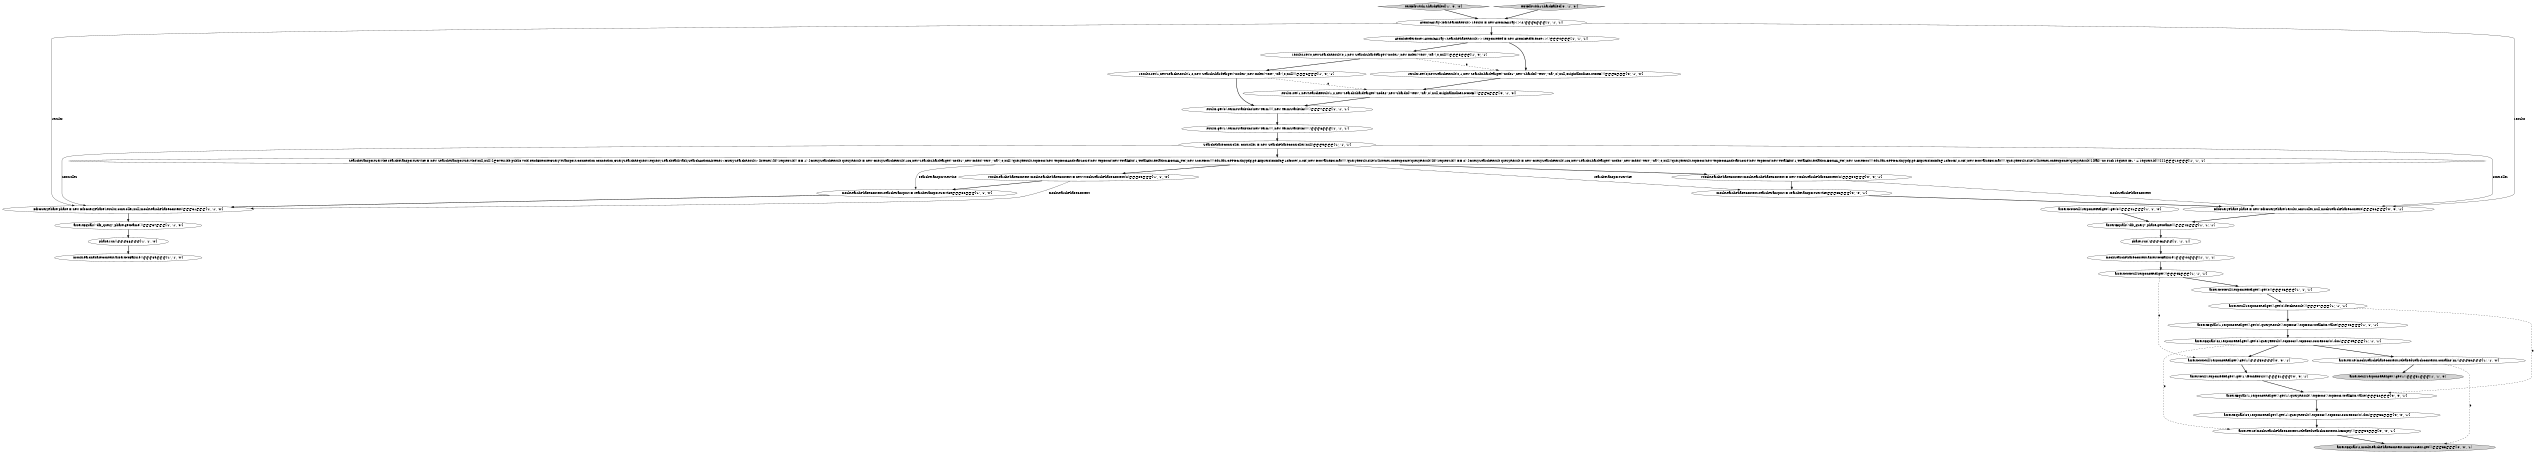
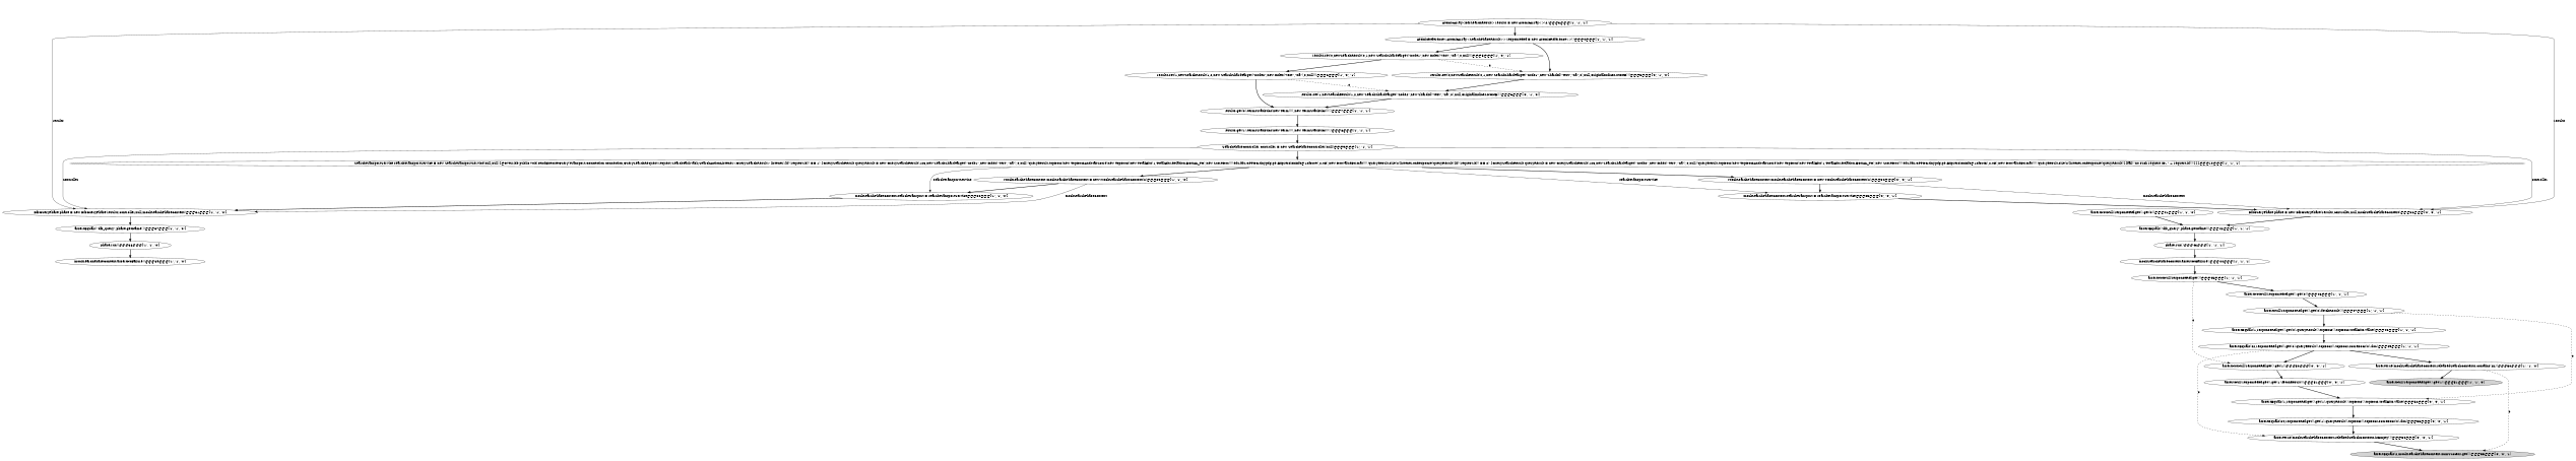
  digraph {
    node [fillcolor=white shape=ellipse style=filled]
    edge [style=bold]
    n1 [label="assertNotNull(responseRef.get().get(0))@@@46@@@['1', '1', '1']"]
    n2 [label="assertNull(responseRef.get().get(0).fetchResult())@@@47@@@['1', '1', '1']"]
    n3 [label="assertEquals(1,responseRef.get().get(0).queryResult().topDocs().topDocs.totalHits.value)@@@48@@@['1', '1', '1']"]
    n4 [label="assertEquals(1,responseRef.get().get(1).queryResult().topDocs().topDocs.totalHits.value)@@@52@@@['0', '0', '1']"]
-   n5 [fillcolor=lightgray label="testDfsWith1ShardFailed['1', '0', '0']" shape=diamond]
    n6 [label="AtomicArray<DfsSearchResult> results = new AtomicArray<>(2)@@@3@@@['1', '1', '1']"]
    n7 [label="DfsQueryPhase phase = new DfsQueryPhase(results,controller,null,mockSearchPhaseContext)@@@36@@@['0', '0', '1']"]
    n8 [label="DfsQueryPhase phase = new DfsQueryPhase(results,controller,null,mockSearchPhaseContext)@@@31@@@['1', '1', '0']"]
    n9 [label="AtomicReference<AtomicArray<SearchPhaseResult>> responseRef = new AtomicReference<>()@@@4@@@['1', '1', '1']"]
    n10 [label="SearchTransportService searchTransportService = new SearchTransportService(null,null){@Override public void sendExecuteQuery(Transport.Connection connection,QuerySearchRequest request,SearchTask task,SearchActionListener<QuerySearchResult> listener){if (request.id() == 1) {QuerySearchResult queryResult = new QuerySearchResult(123,new SearchShardTarget(\"node1\",new Index(\"test\",\"na\"),0,null))queryResult.topDocs(new TopDocsAndMaxScore(new TopDocs(new TotalHits(1,TotalHits.Relation.EQUAL_TO),new ScoreDoc((((edu.fdu.CPPDG.tinypdg.pe.ExpressionInfo@12fcc09),2.0F),new DocValueFormat(((()queryResult.size(2)listener.onResponse(queryResult)}if (request.id() == 2) {QuerySearchResult queryResult = new QuerySearchResult(123,new SearchShardTarget(\"node2\",new Index(\"test\",\"na\"),0,null))queryResult.topDocs(new TopDocsAndMaxScore(new TopDocs(new TotalHits(1,TotalHits.Relation.EQUAL_TO),new ScoreDoc((((edu.fdu.CPPDG.tinypdg.pe.ExpressionInfo@12fcc45),2.0F),new DocValueFormat(((()queryResult.size(2)listener.onResponse(queryResult)}{fail(\"no such request ID: \" + request.id())}}}@@@10@@@['1', '1', '1']"]
    n11 [label="mockSearchPhaseContext.searchTransport = searchTransportService@@@35@@@['0', '0', '1']"]
    n12 [label="MockSearchPhaseContext mockSearchPhaseContext = new MockSearchPhaseContext(2)@@@34@@@['0', '0', '1']"]
    n13 [label="mockSearchPhaseContext.searchTransport = searchTransportService@@@30@@@['1', '1', '0']"]
    n14 [label="MockSearchPhaseContext mockSearchPhaseContext = new MockSearchPhaseContext(2)@@@29@@@['1', '1', '0']"]
    n15 [label="mockSearchPhaseContext.assertNoFailure()@@@44@@@['1', '1', '1']"]
    n16 [label="assertNotNull(responseRef.get())@@@45@@@['1', '1', '1']"]
    n17 [label="assertNotNull(responseRef.get().get(1))@@@50@@@['0', '0', '1']"]
    n18 [label="assertEquals(42,responseRef.get().get(0).queryResult().topDocs().topDocs.scoreDocs(0(.doc)@@@49@@@['1', '1', '1']"]
    n19 [label="assertTrue(mockSearchPhaseContext.releasedSearchContexts.isEmpty())@@@54@@@['0', '0', '1']"]
    n20 [label="assertTrue(mockSearchPhaseContext.releasedSearchContexts.contains(2L))@@@50@@@['1', '1', '0']"]
    n21 [label="assertNull(responseRef.get().get(1).fetchResult())@@@51@@@['0', '0', '1']"]
    n22 [fillcolor=lightgray label="assertEquals(2,mockSearchPhaseContext.numSuccess.get())@@@55@@@['0', '0', '1']"]
    n23 [fillcolor=lightgray label="assertNull(responseRef.get().get(1))@@@51@@@['1', '1', '0']"]
    n24 [label="assertEquals(\"dfs_query\",phase.getName())@@@42@@@['1', '1', '1']"]
    n25 [label="phase.run()@@@43@@@['1', '1', '1']"]
    n26 [label="assertEquals(84,responseRef.get().get(1).queryResult().topDocs().topDocs.scoreDocs(0(.doc)@@@53@@@['0', '0', '1']"]
    n27 [label="results.set(1,newSearchResult(1,2,new SearchShardTarget(\"node2\",new ShardId(\"test\",\"na\",0),null,OriginalIndices.NONE)))@@@6@@@['0', '1', '0']"]
    n28 [label="results.get(0).termsStatistics(new Term((((,new TermStatistics(((()@@@7@@@['1', '1', '1']"]
    n29 [label="results.get(1).termsStatistics(new Term((((,new TermStatistics(((()@@@8@@@['1', '1', '1']"]
    n30 [label="mockSearchPhaseContext.assertNoFailure()@@@39@@@['1', '1', '0']"]
    n31 [label="results.set(1,newSearchResult(1,2,new SearchShardTarget(\"node2\",new Index(\"test\",\"na\"),0,null)))@@@6@@@['1', '0', '1']"]
    n32 [label="assertNotNull(responseRef.get().get(0))@@@41@@@['1', '1', '0']"]
    n33 [label="SearchPhaseController controller = new SearchPhaseController(null)@@@9@@@['1', '1', '1']"]
    n34 [label="assertEquals(\"dfs_query\",phase.getName())@@@37@@@['1', '1', '0']"]
    n35 [label="phase.run()@@@38@@@['1', '1', '0']"]
    n36 [label="results.set(0,newSearchResult(0,1,new SearchShardTarget(\"node1\",new Index(\"test\",\"na\"),0,null)))@@@5@@@['1', '0', '1']"]
    n37 [label="results.set(0,newSearchResult(0,1,new SearchShardTarget(\"node1\",new ShardId(\"test\",\"na\",0),null,OriginalIndices.NONE)))@@@5@@@['0', '1', '0']"]
-   n38 [fillcolor=lightgray label="testDfsWith1ShardFailed['0', '1', '0']" shape=diamond]
    n1 -> n2
    n2 -> n3
    n2 -> n4 [label=0 style=dashed]
    n3 -> n18
    n4 -> n26
-   n5 -> n6
    n6 -> n7 [label=results style=solid]
    n6 -> n8 [label=results style=solid]
    n6 -> n9
    n7 -> n24
    n8 -> n34
    n9 -> n36
    n9 -> n37
    n10 -> n11 [label=searchTransportService style=solid]
    n10 -> n12
    n10 -> n13 [label=searchTransportService style=solid]
    n10 -> n14
    n11 -> n7
    n12 -> n7 [label=mockSearchPhaseContext style=solid]
    n12 -> n11
    n13 -> n8
    n14 -> n8 [label=mockSearchPhaseContext style=solid]
    n14 -> n13
    n15 -> n16
    n16 -> n1
    n16 -> n17 [label=0 style=dashed]
    n17 -> n21
    n18 -> n17
    n18 -> n19 [label=0 style=dashed]
    n18 -> n20
    n19 -> n22
    n20 -> n22 [label=0 style=dashed]
    n20 -> n23
    n21 -> n4
    n24 -> n25
    n25 -> n15
    n26 -> n19
    n27 -> n28
    n28 -> n29
    n29 -> n33
    n31 -> n27 [label=0 style=dashed]
    n31 -> n28
    n32 -> n24
    n33 -> n7 [label=controller style=solid]
    n33 -> n8 [label=controller style=solid]
    n33 -> n10
    n34 -> n35
    n35 -> n30
    n36 -> n31
    n36 -> n37 [label=0 style=dashed]
    n37 -> n27
-   n38 -> n6
  }
